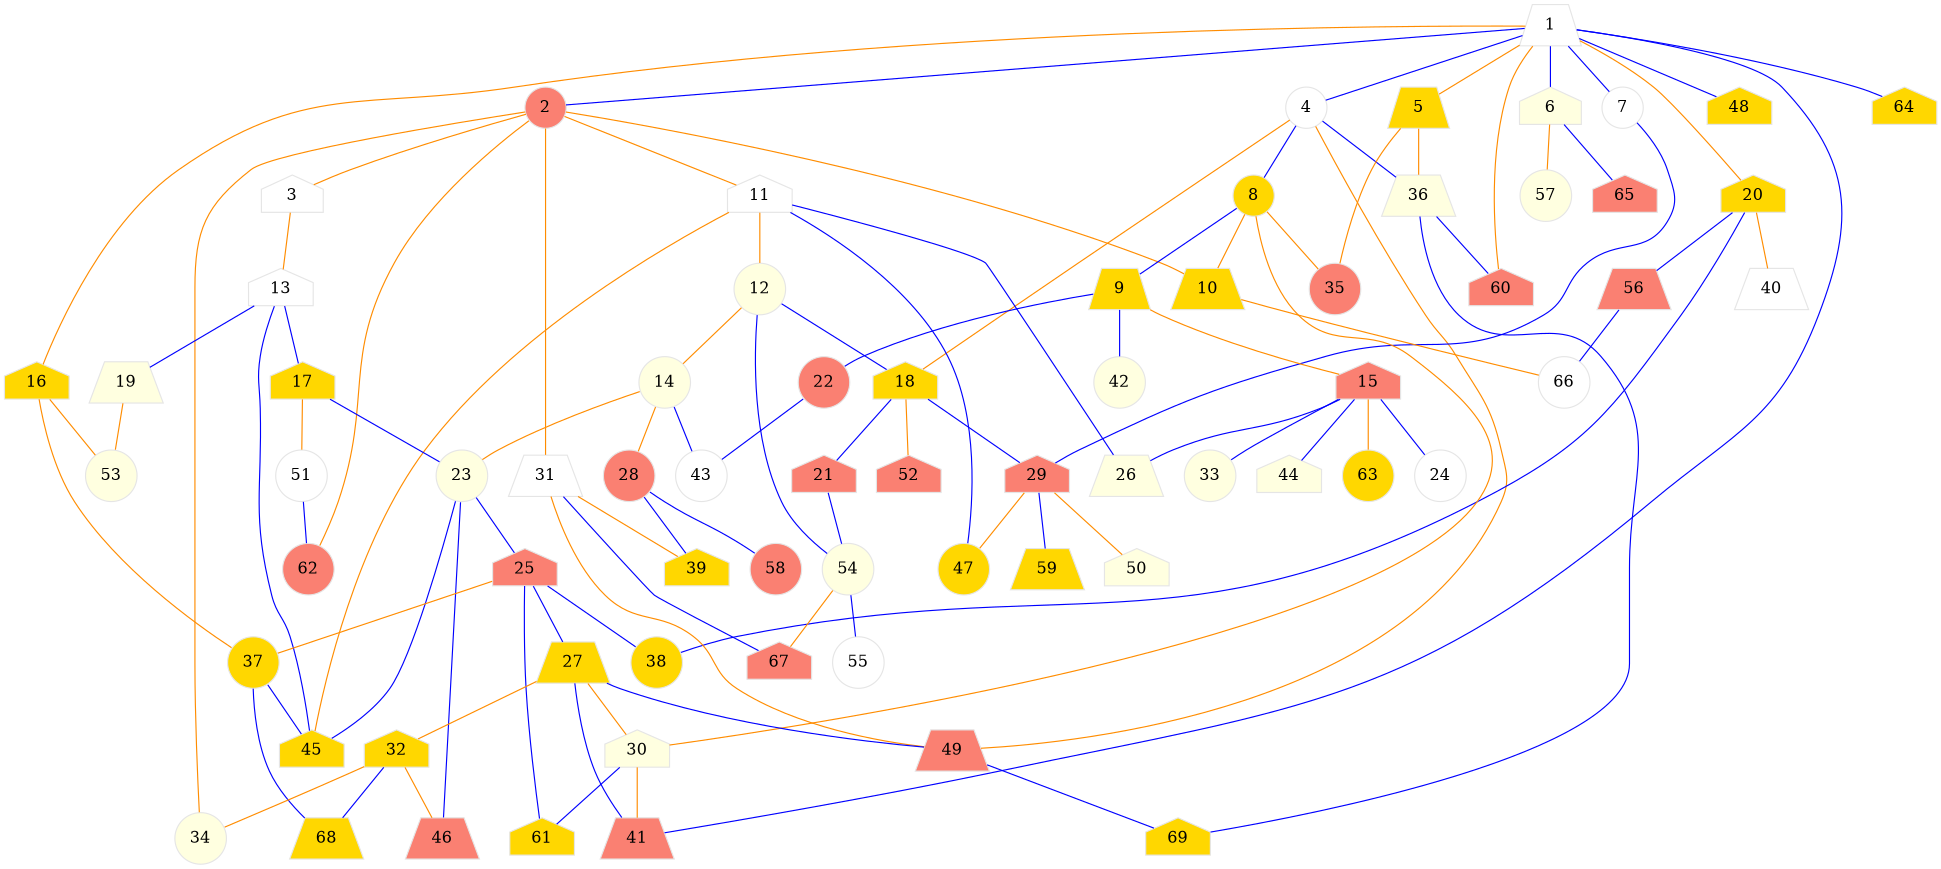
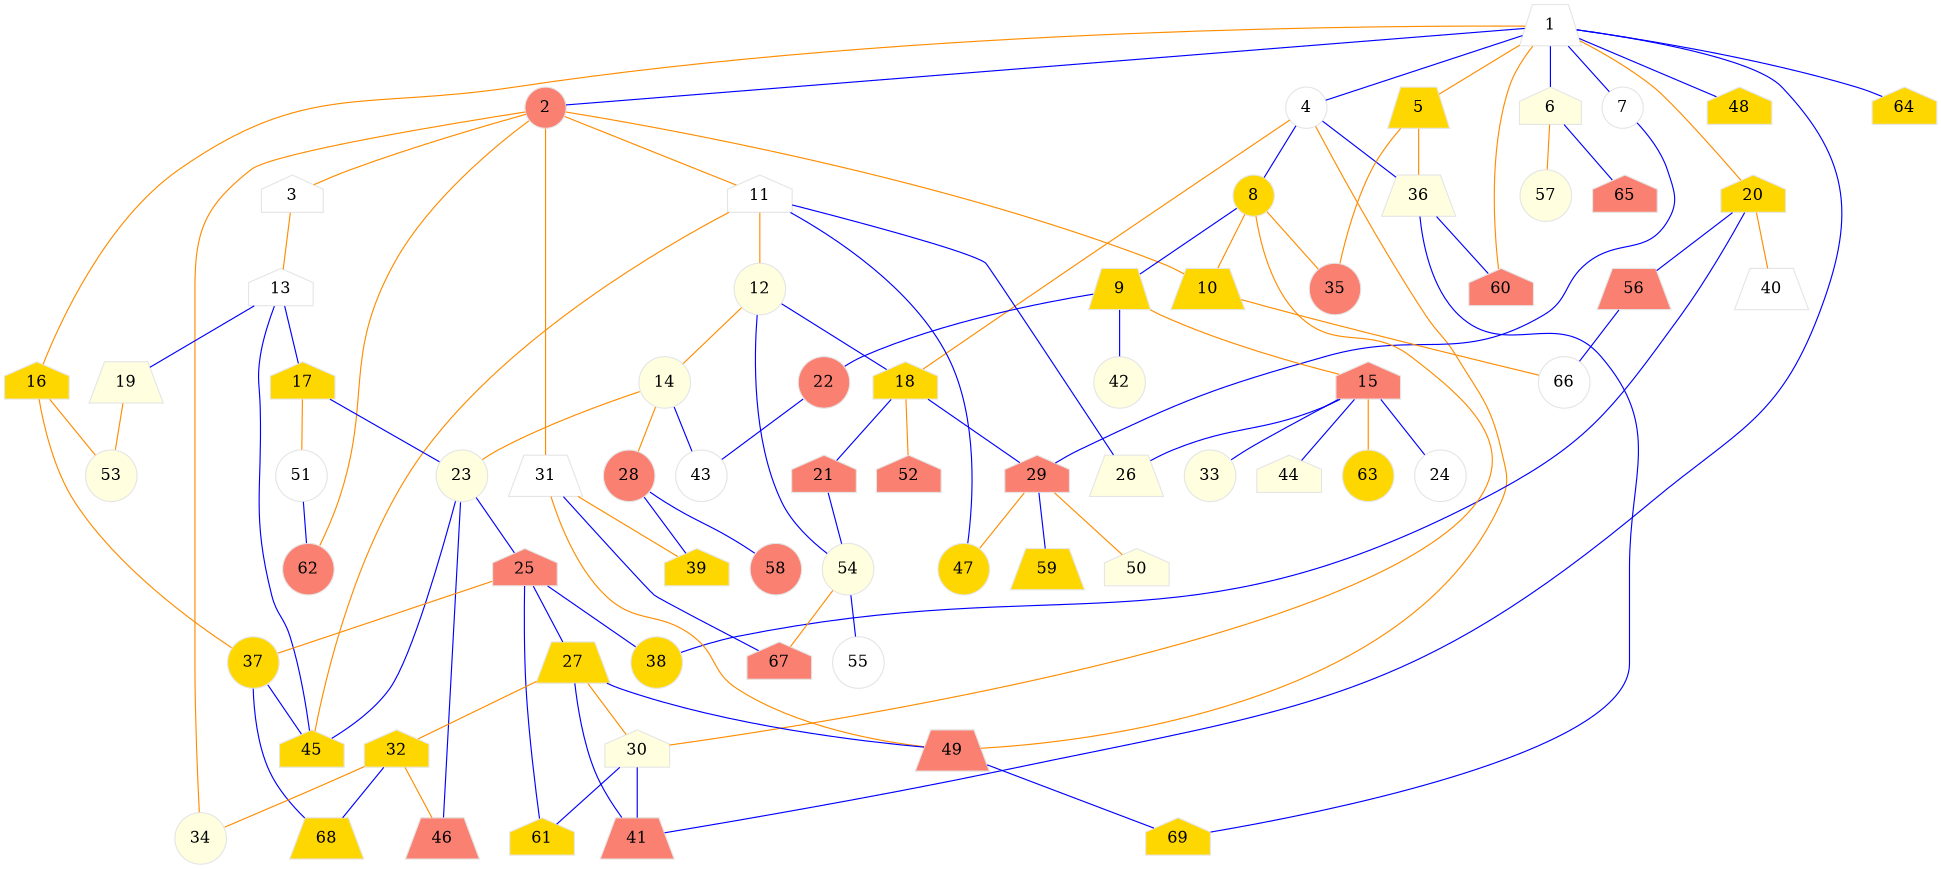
  graph {
    node [color=gray90 fillcolor=gold shape=circle style=filled]
    edge [color=blue]
    1 [fillcolor=white shape=trapezium]
    2 [fillcolor=salmon]
    4 [fillcolor=white]
    5 [shape=trapezium]
    6 [fillcolor=lightyellow shape=house]
    7 [fillcolor=white]
    16 [shape=house]
    20 [shape=house]
    41 [fillcolor=salmon shape=trapezium]
    48 [shape=house]
    60 [fillcolor=salmon shape=house]
    64 [shape=house]
    3 [fillcolor=white shape=house]
    10 [shape=trapezium]
    11 [fillcolor=white shape=house]
    31 [fillcolor=white shape=trapezium]
    34 [fillcolor=lightyellow]
    62 [fillcolor=salmon]
    8
    18 [shape=house]
    36 [fillcolor=lightyellow shape=trapezium]
    49 [fillcolor=salmon shape=trapezium]
    35 [fillcolor=salmon]
    57 [fillcolor=lightyellow]
    65 [fillcolor=salmon shape=house]
    29 [fillcolor=salmon shape=house]
    37
    53 [fillcolor=lightyellow]
    38
    40 [fillcolor=white shape=trapezium]
    56 [fillcolor=salmon shape=trapezium]
    13 [fillcolor=white shape=house]
    66 [fillcolor=white]
    12 [fillcolor=lightyellow]
    26 [fillcolor=lightyellow shape=trapezium]
    45 [shape=house]
    47
    39 [shape=house]
    67 [fillcolor=salmon shape=house]
    17 [shape=house]
    19 [fillcolor=lightyellow shape=trapezium]
    9 [shape=trapezium]
    30 [fillcolor=lightyellow shape=house]
    21 [fillcolor=salmon shape=house]
    52 [fillcolor=salmon shape=house]
    69 [shape=house]
    50 [fillcolor=lightyellow shape=house]
    59 [shape=trapezium]
    15 [fillcolor=salmon shape=house]
    22 [fillcolor=salmon]
    42 [fillcolor=lightyellow]
    61 [shape=house]
    24 [fillcolor=white]
    33 [fillcolor=lightyellow]
    44 [fillcolor=lightyellow shape=house]
    63
    43 [fillcolor=white]
    14 [fillcolor=lightyellow]
    54 [fillcolor=lightyellow]
    23 [fillcolor=lightyellow]
    28 [fillcolor=salmon]
    55 [fillcolor=white]
    51 [fillcolor=white]
    25 [fillcolor=salmon shape=house]
    46 [fillcolor=salmon shape=trapezium]
    58 [fillcolor=salmon]
    68 [shape=trapezium]
    27 [shape=trapezium]
    32 [shape=house]
    1 -- 2
    1 -- 4
    1 -- 5 [color=darkorange]
    1 -- 6
    1 -- 7
    1 -- 16 [color=darkorange]
    1 -- 20 [color=darkorange]
    1 -- 41
    1 -- 48
    1 -- 60 [color=darkorange]
    1 -- 64
    2 -- 3 [color=darkorange]
    2 -- 10 [color=darkorange]
    2 -- 11 [color=darkorange]
    2 -- 31 [color=darkorange]
    2 -- 34 [color=darkorange]
    2 -- 62 [color=darkorange]
    4 -- 8
    4 -- 18 [color=darkorange]
    4 -- 36
    4 -- 49 [color=darkorange]
    5 -- 36 [color=darkorange]
    5 -- 35 [color=darkorange]
    6 -- 57 [color=darkorange]
    6 -- 65
    7 -- 29
    16 -- 37 [color=darkorange]
    16 -- 53 [color=darkorange]
    20 -- 38
    20 -- 40 [color=darkorange]
    20 -- 56
    3 -- 13 [color=darkorange]
    10 -- 66 [color=darkorange]
    11 -- 12 [color=darkorange]
    11 -- 26
    11 -- 45 [color=darkorange]
    11 -- 47
    31 -- 49 [color=darkorange]
    31 -- 39 [color=darkorange]
    31 -- 67
    8 -- 10 [color=darkorange]
    8 -- 35 [color=darkorange]
    8 -- 9
    8 -- 30 [color=darkorange]
    18 -- 29
    18 -- 21
    18 -- 52 [color=darkorange]
    36 -- 60
    36 -- 69
    49 -- 69
    29 -- 47 [color=darkorange]
    29 -- 50 [color=darkorange]
    29 -- 59
    37 -- 45
    37 -- 68
    56 -- 66
    13 -- 45
    13 -- 17
    13 -- 19
    12 -- 18
    12 -- 14 [color=darkorange]
    12 -- 54
    17 -- 23
    17 -- 51 [color=darkorange]
    19 -- 53 [color=darkorange]
    9 -- 15 [color=darkorange]
    9 -- 22
    9 -- 42
-   30 -- 41 [color=darkorange]
+   30 -- 41
    30 -- 61
    21 -- 54
    15 -- 26
    15 -- 24
    15 -- 33
    15 -- 44
    15 -- 63 [color=darkorange]
    22 -- 43
    14 -- 43
    14 -- 23 [color=darkorange]
    14 -- 28 [color=darkorange]
    54 -- 67 [color=darkorange]
    54 -- 55
    23 -- 45
    23 -- 25
    23 -- 46
    28 -- 39
    28 -- 58
    51 -- 62
    25 -- 37 [color=darkorange]
    25 -- 38
    25 -- 61
    25 -- 27
    27 -- 41
    27 -- 49
    27 -- 30 [color=darkorange]
    27 -- 32 [color=darkorange]
    32 -- 34 [color=darkorange]
    32 -- 46 [color=darkorange]
    32 -- 68
  }
